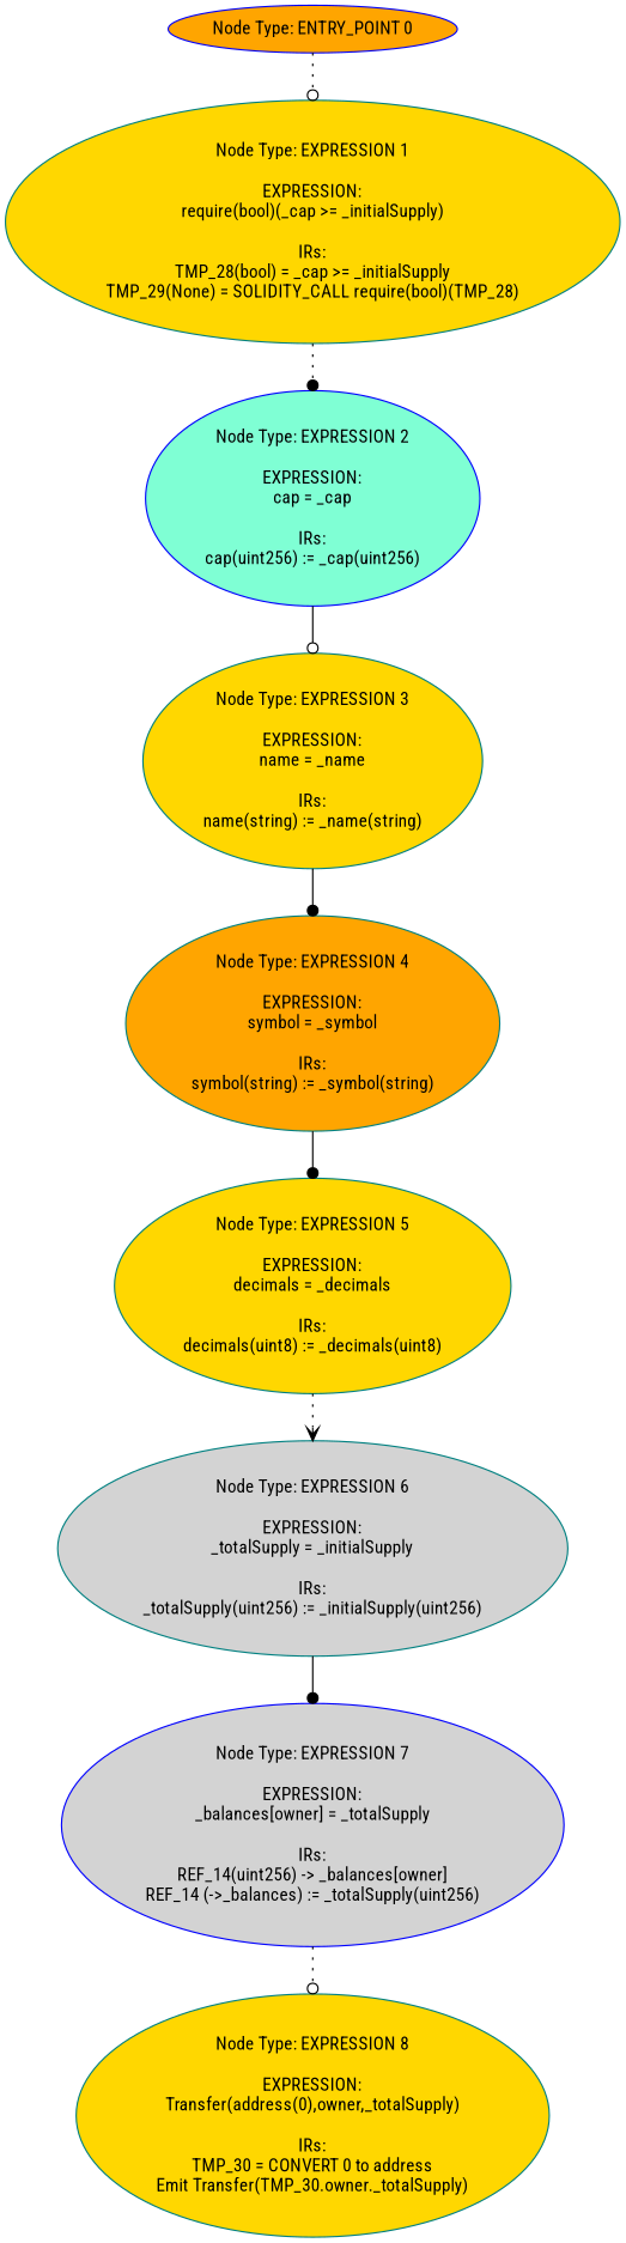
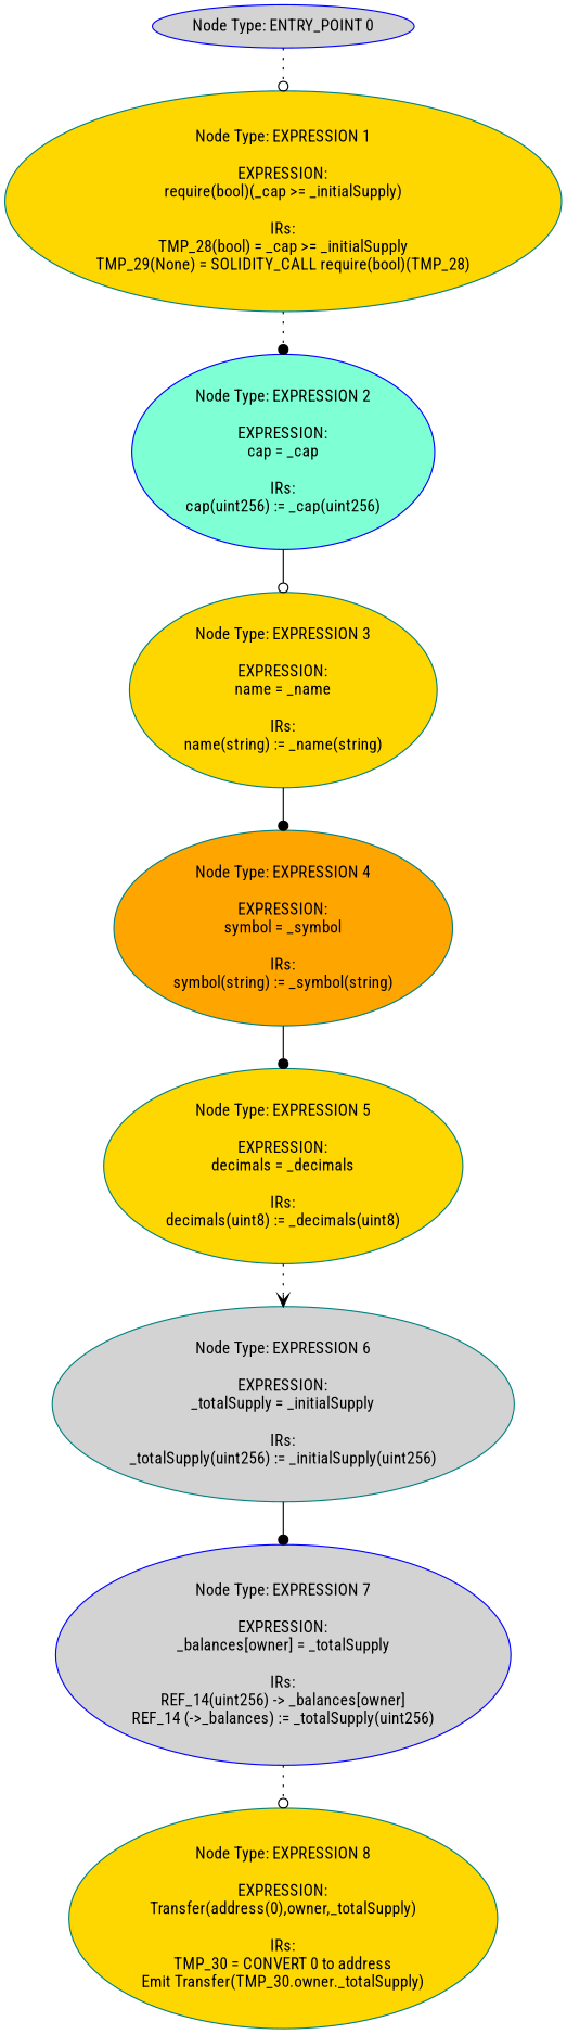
  digraph {
    fontname="Roboto Condensed"
    node [style=filled fillcolor=gold color=teal fontname="Roboto Condensed"]
    edge [style=dotted arrowhead=dot fontname="Roboto Condensed"]
-   n1 [label="Node Type: ENTRY_POINT 0\n" fillcolor=orange color=blue]
+   n1 [label="Node Type: ENTRY_POINT 0\n" fillcolor=lightgrey color=blue]
    n2 [label="Node Type: EXPRESSION 1\n\nEXPRESSION:\nrequire(bool)(_cap >= _initialSupply)\n\nIRs:\nTMP_28(bool) = _cap >= _initialSupply\nTMP_29(None) = SOLIDITY_CALL require(bool)(TMP_28)"]
    n3 [label="Node Type: EXPRESSION 2\n\nEXPRESSION:\ncap = _cap\n\nIRs:\ncap(uint256) := _cap(uint256)" fillcolor=aquamarine color=blue]
    n4 [label="Node Type: EXPRESSION 3\n\nEXPRESSION:\nname = _name\n\nIRs:\nname(string) := _name(string)"]
    n5 [label="Node Type: EXPRESSION 4\n\nEXPRESSION:\nsymbol = _symbol\n\nIRs:\nsymbol(string) := _symbol(string)" fillcolor=orange]
    n6 [label="Node Type: EXPRESSION 5\n\nEXPRESSION:\ndecimals = _decimals\n\nIRs:\ndecimals(uint8) := _decimals(uint8)"]
    n7 [label="Node Type: EXPRESSION 6\n\nEXPRESSION:\n_totalSupply = _initialSupply\n\nIRs:\n_totalSupply(uint256) := _initialSupply(uint256)" fillcolor=lightgrey]
    n8 [label="Node Type: EXPRESSION 7\n\nEXPRESSION:\n_balances[owner] = _totalSupply\n\nIRs:\nREF_14(uint256) -> _balances[owner]\nREF_14 (->_balances) := _totalSupply(uint256)" fillcolor=lightgrey color=blue]
    n9 [label="Node Type: EXPRESSION 8\n\nEXPRESSION:\nTransfer(address(0),owner,_totalSupply)\n\nIRs:\nTMP_30 = CONVERT 0 to address\nEmit Transfer(TMP_30.owner._totalSupply)"]
    n1 -> n2 [arrowhead=odot]
    n2 -> n3
    n3 -> n4 [style=solid arrowhead=odot]
    n4 -> n5 [style=solid]
    n5 -> n6 [style=solid]
    n6 -> n7 [arrowhead=vee]
    n7 -> n8 [style=solid]
    n8 -> n9 [arrowhead=odot]
  }
